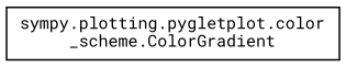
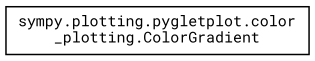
  digraph {
    rankdir=LR
    fontname="Roboto Mono"
-   n1 [color=black fillcolor=white fontname="Roboto Mono" fontsize=10 height=0.2 label="sympy.plotting.pygletplot.color\l_scheme.ColorGradient" shape=record style=filled width=0.4]
+   n1 [color=black fillcolor=white fontname="Roboto Mono" fontsize=10 height=0.2 label="sympy.plotting.pygletplot.color\l_plotting.ColorGradient" shape=record style=filled width=0.4]
  }
